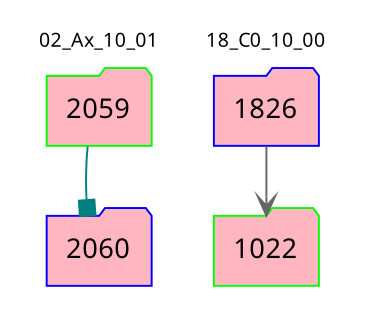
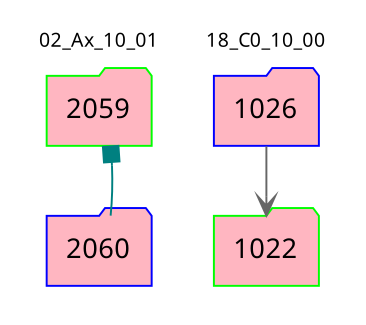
  digraph {
    fontname="Noto Sans"
    node [color=green fillcolor=lightpink fontname="Noto Sans" shape=folder style=filled]
    edge [fontname="Noto Sans"]
    n1 [label=2059]
    n2 [color=blue label=2060]
-   n3 [color=blue label=1826]
+   n3 [color=blue label=1026]
    n4 [label=1022]
    subgraph cluster_1 {
      color=white
      fontsize=10
      label="02_Ax_10_01"
      n1
      n2
    }
    subgraph cluster_2 {
      color=white
      fontsize=10
      label="18_C0_10_00"
      n3
      n4
    }
-   n1 -> n2 [arrowhead=box color=teal]
+   n2 -> n1 [arrowhead=box color=teal]
    n3 -> n4 [arrowhead=vee color=gray40]
  }
